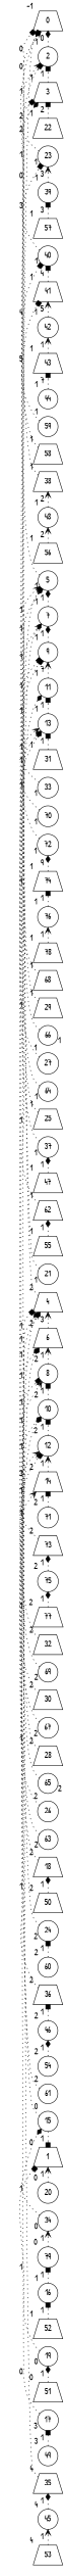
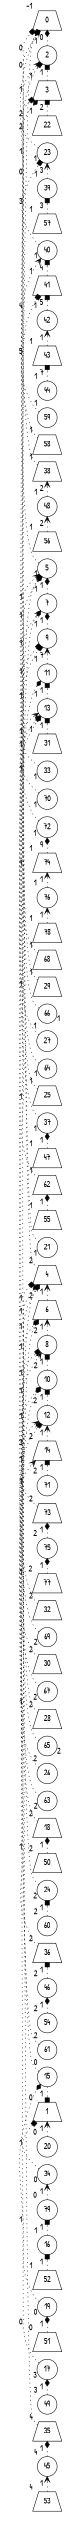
  digraph {
    fontname="Patrick Hand"
    forcelabels=true
    nodesep=0.2
    rankdir=LR
    node [fontname="Patrick Hand" shape=circle xlabel=1]
    edge [arrowhead=box constraint=false fontname="Patrick Hand" style=dotted]
    0 [shape=trapezium xlabel=-1]
    1 [shape=trapezium xlabel=0]
    2
    3 [shape=trapezium]
    4 [shape=trapezium xlabel=2]
    5
    6 [shape=trapezium xlabel=2]
    7
    8 [xlabel=2]
    9
    10 [xlabel=2]
    11
    12 [xlabel=2]
    13
    14 [shape=trapezium xlabel=2]
    15 [xlabel=0]
    79 [xlabel=0]
    16
    17 [xlabel=3]
    18 [shape=trapezium xlabel=2]
    19 [xlabel=0]
    20 [xlabel=0]
    21
    22 [shape=trapezium]
    23
    24 [xlabel=2]
    25 [shape=trapezium]
    26 [xlabel=2]
    27
    28 [shape=trapezium xlabel=2]
    29 [shape=trapezium]
    30 [shape=trapezium xlabel=2]
    31 [shape=trapezium]
    32 [shape=trapezium xlabel=2]
    33
    34 [xlabel=0]
    35 [shape=trapezium xlabel=4]
    36 [shape=trapezium xlabel=2]
    37
    38 [shape=trapezium]
    39
    40
    41 [shape=trapezium]
    42
    43 [shape=trapezium]
    44
    45 [xlabel=4]
    46 [xlabel=2]
    47 [shape=trapezium]
    48
    49 [xlabel=3]
    50 [shape=trapezium xlabel=2]
    51 [shape=trapezium xlabel=0]
    52 [shape=trapezium]
    53 [shape=trapezium xlabel=4]
    54 [xlabel=2]
    55 [shape=trapezium]
    62 [shape=trapezium]
    56 [shape=trapezium]
    57 [shape=trapezium]
    58 [shape=trapezium]
    59
    60 [xlabel=2]
    61 [xlabel=2]
    63 [xlabel=2]
    64
    65 [xlabel=2]
    66
    67 [xlabel=2]
    68 [shape=trapezium]
    69 [xlabel=2]
    70
    71 [xlabel=2]
    72
    73 [shape=trapezium xlabel=2]
    74 [shape=trapezium]
    75 [xlabel=2]
    76
    77 [shape=trapezium xlabel=2]
    78 [shape=trapezium]
    2 -> 0 [arrowhead=diamond label=0]
    3 -> 2 [label=1]
    4 -> 0 [arrowhead=diamond label=0]
    5 -> 2 [label=1]
-   6 -> 4 [arrowhead=vee label=3]
+   6 -> 4 [arrowhead=vee label=1]
    7 -> 5 [arrowhead=diamond label=1]
    8 -> 6 [arrowhead=vee label=1]
    9 -> 7 [arrowhead=diamond label=1]
    10 -> 8 [label=1]
    11 -> 9 [arrowhead=vee label=7]
    12 -> 10 [label=1]
    13 -> 11 [label=1]
    14 -> 12 [arrowhead=vee label=1]
    15 -> 0 [arrowhead=vee label=0]
    15 -> 1 [label=1]
    79 -> 34 [arrowhead=vee label=1]
    16 -> 79 [label=1]
    17 -> 0 [label=0]
    18 -> 4 [arrowhead=diamond label=1]
    19 -> 15 [arrowhead=diamond label=1]
    20 -> 1 [arrowhead=vee label=1]
    21 -> 2 [arrowhead=vee label=1]
    22 -> 3 [label=2]
    23 -> 3 [arrowhead=diamond label=2]
    24 -> 4 [arrowhead=diamond label=1]
    25 -> 5 [arrowhead=diamond label=1]
    26 -> 6 [arrowhead=diamond label=1]
    27 -> 7 [arrowhead=diamond label=1]
    28 -> 8 [arrowhead=vee label=1]
    29 -> 9 [label=1]
    30 -> 10 [arrowhead=diamond label=1]
    31 -> 13 [label=1]
    32 -> 12 [label=1]
    33 -> 13 [arrowhead=diamond label=1]
    34 -> 1 [label=1]
    35 -> 0 [label=0]
    36 -> 4 [arrowhead=vee label=1]
    37 -> 5 [arrowhead=vee label=1]
    38 -> 3 [label=2]
    39 -> 23 [arrowhead=vee label=3]
    40 -> 23 [label=3]
    41 -> 40 [label=4]
-   42 -> 41 [arrowhead=vee label=5]
+   42 -> 41 [label=5]
    43 -> 42 [arrowhead=vee label=1]
    44 -> 43 [label=7]
    45 -> 35 [arrowhead=diamond label=1]
    46 -> 36 [label=1]
    47 -> 37 [arrowhead=diamond label=1]
    48 -> 38 [arrowhead=vee label=2]
-   49 -> 17 [label=1]
+   49 -> 17 [arrowhead=diamond label=1]
    50 -> 18 [arrowhead=diamond label=1]
    51 -> 19 [arrowhead=diamond label=1]
    52 -> 16 [label=1]
    53 -> 45 [arrowhead=vee label=1]
    54 -> 46 [arrowhead=diamond label=1]
    55 -> 62 [arrowhead=diamond label=1]
    62 -> 5 [label=1]
    56 -> 48 [arrowhead=vee label=2]
    57 -> 39 [label=3]
-   58 -> 40 [label=4]
+   58 -> 40 [arrowhead=vee label=4]
    59 -> 41 [label=5]
    60 -> 24 [label=1]
    61 -> 4 [label=1]
    63 -> 6 [arrowhead=diamond label=1]
    64 -> 7 [arrowhead=vee label=1]
    65 -> 8 [label=1]
    66 -> 9 [label=1]
    67 -> 10 [arrowhead=diamond label=1]
    68 -> 11 [arrowhead=diamond label=1]
    69 -> 12 [arrowhead=vee label=3]
    70 -> 13 [arrowhead=diamond label=1]
    71 -> 14 [label=1]
    72 -> 13 [arrowhead=vee label=1]
    73 -> 14 [arrowhead=vee label=1]
    74 -> 72 [arrowhead=diamond label=9]
    75 -> 73 [arrowhead=diamond label=1]
-   76 -> 74 [label=1]
+   76 -> 74 [arrowhead=vee label=1]
    77 -> 75 [arrowhead=diamond label=1]
    78 -> 76 [arrowhead=vee label=1]
  }
